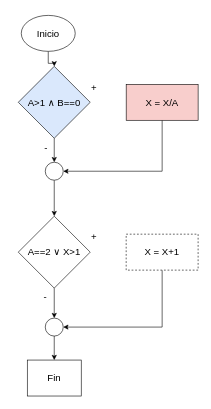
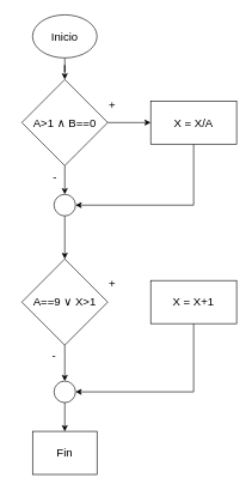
  <mxCell id="0" />
  <mxCell id="1" parent="0" />
  <mxCell id="2" style="edgeStyle=orthogonalEdgeStyle;rounded=0;orthogonalLoop=1;jettySize=auto;html=1;entryX=0.5;entryY=0;entryDx=0;entryDy=0;fontSize=16;" parent="1" source="3" target="7" edge="1"><mxGeometry relative="1" as="geometry" /></mxCell>
- <mxCell id="3" value="Inicio" style="ellipse;whiteSpace=wrap;html=1;fontSize=16;" parent="1" vertex="1"><mxGeometry x="35" y="25" width="90" height="60" as="geometry" /></mxCell>
+ <mxCell id="3" value="Inicio" style="ellipse;whiteSpace=wrap;html=1;fontSize=16;" parent="1" vertex="1"><mxGeometry x="45" y="20" width="90" height="60" as="geometry" /></mxCell>
  <mxCell id="4" value="Fin" style="whiteSpace=wrap;html=1;fontSize=16;rounded=0;" parent="1" vertex="1"><mxGeometry x="45" y="600" width="90" height="60" as="geometry" /></mxCell>
+ <mxCell id="5" value="" style="edgeStyle=orthogonalEdgeStyle;rounded=0;orthogonalLoop=1;jettySize=auto;html=1;fontSize=16;" parent="1" source="7" target="9" edge="1"><mxGeometry relative="1" as="geometry" /></mxCell>
  <mxCell id="6" style="edgeStyle=orthogonalEdgeStyle;rounded=0;orthogonalLoop=1;jettySize=auto;html=1;fontSize=16;" parent="1" source="7" target="12" edge="1"><mxGeometry relative="1" as="geometry" /></mxCell>
- <mxCell id="7" value="A&amp;gt;1 ∧ B==0" style="rhombus;whiteSpace=wrap;html=1;fontSize=16;fillColor=#dae8fc;" parent="1" vertex="1"><mxGeometry x="30" y="110" width="120" height="120" as="geometry" /></mxCell>
+ <mxCell id="7" value="A&amp;gt;1 ∧ B==0" style="rhombus;whiteSpace=wrap;html=1;fontSize=16;" parent="1" vertex="1"><mxGeometry x="30" y="110" width="120" height="120" as="geometry" /></mxCell>
  <mxCell id="8" style="edgeStyle=orthogonalEdgeStyle;rounded=0;orthogonalLoop=1;jettySize=auto;html=1;fontSize=16;entryX=1;entryY=0.5;entryDx=0;entryDy=0;" parent="1" source="9" target="12" edge="1"><mxGeometry relative="1" as="geometry"><mxPoint x="110" y="290" as="targetPoint" /><Array as="points"><mxPoint x="270" y="285" /></Array></mxGeometry></mxCell>
- <mxCell id="9" value="X = X/A" style="rounded=0;whiteSpace=wrap;html=1;fontSize=16;fillColor=#f8cecc;" parent="1" vertex="1"><mxGeometry x="210" y="140" width="120" height="60" as="geometry" /></mxCell>
+ <mxCell id="9" value="X = X/A" style="rounded=0;whiteSpace=wrap;html=1;fontSize=16;" parent="1" vertex="1"><mxGeometry x="210" y="140" width="120" height="60" as="geometry" /></mxCell>
  <mxCell id="10" value="&lt;div align=&quot;left&quot;&gt;+&lt;/div&gt;" style="text;html=1;strokeColor=none;fillColor=none;align=left;verticalAlign=middle;whiteSpace=wrap;rounded=0;fontSize=16;" parent="1" vertex="1"><mxGeometry x="150" y="130" width="60" height="30" as="geometry" /></mxCell>
  <mxCell id="11" style="edgeStyle=orthogonalEdgeStyle;rounded=0;orthogonalLoop=1;jettySize=auto;html=1;entryX=0.5;entryY=0;entryDx=0;entryDy=0;fontSize=16;" parent="1" source="12" target="14" edge="1"><mxGeometry relative="1" as="geometry" /></mxCell>
  <mxCell id="12" value="" style="ellipse;whiteSpace=wrap;html=1;aspect=fixed;fontSize=16;" parent="1" vertex="1"><mxGeometry x="75" y="270" width="30" height="30" as="geometry" /></mxCell>
  <mxCell id="13" style="edgeStyle=orthogonalEdgeStyle;rounded=0;orthogonalLoop=1;jettySize=auto;html=1;fontSize=16;" parent="1" source="14" target="21" edge="1"><mxGeometry relative="1" as="geometry" /></mxCell>
- <mxCell id="14" value="A==2 ∨ X&amp;gt;1" style="rhombus;whiteSpace=wrap;html=1;fontSize=16;" parent="1" vertex="1"><mxGeometry x="30" y="360" width="120" height="120" as="geometry" /></mxCell>
+ <mxCell id="14" value="A==9 ∨ X&amp;gt;1" style="rhombus;whiteSpace=wrap;html=1;fontSize=16;" parent="1" vertex="1"><mxGeometry x="30" y="360" width="120" height="120" as="geometry" /></mxCell>
  <mxCell id="15" style="edgeStyle=orthogonalEdgeStyle;rounded=0;orthogonalLoop=1;jettySize=auto;html=1;entryX=1;entryY=0.5;entryDx=0;entryDy=0;fontSize=16;" parent="1" source="16" target="21" edge="1"><mxGeometry relative="1" as="geometry"><Array as="points"><mxPoint x="270" y="545" /></Array></mxGeometry></mxCell>
- <mxCell id="16" value="X = X+1" style="rounded=0;whiteSpace=wrap;html=1;fontSize=16;dashed=1;" parent="1" vertex="1"><mxGeometry x="210" y="390" width="120" height="60" as="geometry" /></mxCell>
+ <mxCell id="16" value="X = X+1" style="rounded=0;whiteSpace=wrap;html=1;fontSize=16;" parent="1" vertex="1"><mxGeometry x="210" y="390" width="120" height="60" as="geometry" /></mxCell>
  <mxCell id="17" value="&lt;div align=&quot;left&quot;&gt;+&lt;/div&gt;" style="text;html=1;strokeColor=none;fillColor=none;align=left;verticalAlign=middle;whiteSpace=wrap;rounded=0;fontSize=16;" parent="1" vertex="1"><mxGeometry x="150" y="380" width="60" height="30" as="geometry" /></mxCell>
  <mxCell id="18" value="-" style="text;html=1;strokeColor=none;fillColor=none;align=right;verticalAlign=middle;whiteSpace=wrap;rounded=0;fontSize=16;" parent="1" vertex="1"><mxGeometry x="21" y="230" width="60" height="30" as="geometry" /></mxCell>
  <mxCell id="19" value="-" style="text;html=1;strokeColor=none;fillColor=none;align=right;verticalAlign=middle;whiteSpace=wrap;rounded=0;fontSize=16;" parent="1" vertex="1"><mxGeometry x="20" y="480" width="60" height="30" as="geometry" /></mxCell>
  <mxCell id="20" style="edgeStyle=orthogonalEdgeStyle;rounded=0;orthogonalLoop=1;jettySize=auto;html=1;exitX=0.5;exitY=1;exitDx=0;exitDy=0;fontSize=16;" parent="1" source="21" target="4" edge="1"><mxGeometry relative="1" as="geometry" /></mxCell>
  <mxCell id="21" value="" style="ellipse;whiteSpace=wrap;html=1;aspect=fixed;fontSize=16;" parent="1" vertex="1"><mxGeometry x="75" y="530" width="30" height="30" as="geometry" /></mxCell>
